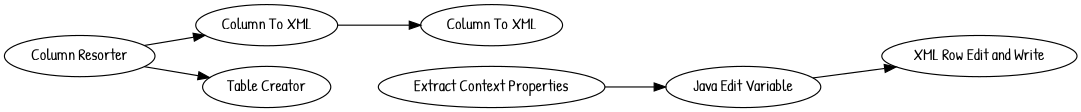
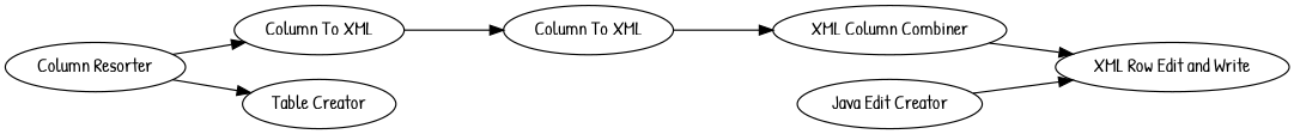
  digraph {
    fontname="Patrick Hand"
    rankdir=LR
    node [fontname="Patrick Hand"]
    edge [fontname="Patrick Hand"]
    n1 [label="Column Resorter"]
    n2 [label="Column To XML"]
    n3 [label="Table Creator"]
    n4 [label="Column To XML"]
-   n6 [label="Java Edit Variable"]
+   n5 [label="XML Column Combiner"]
+   n6 [label="Java Edit Creator"]
    n7 [label="XML Row Edit and Write"]
-   n8 [label="Extract Context Properties"]
    n1 -> n2
    n1 -> n3
    n2 -> n4
+   n4 -> n5
+   n5 -> n7
    n6 -> n7
-   n8 -> n6
  }
